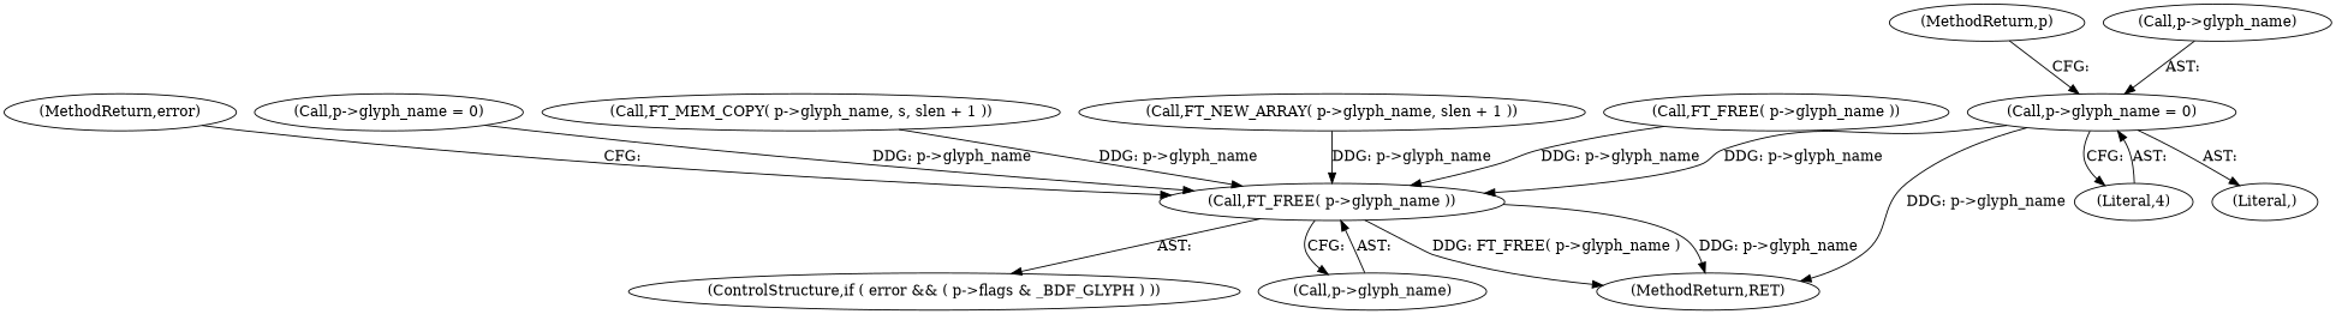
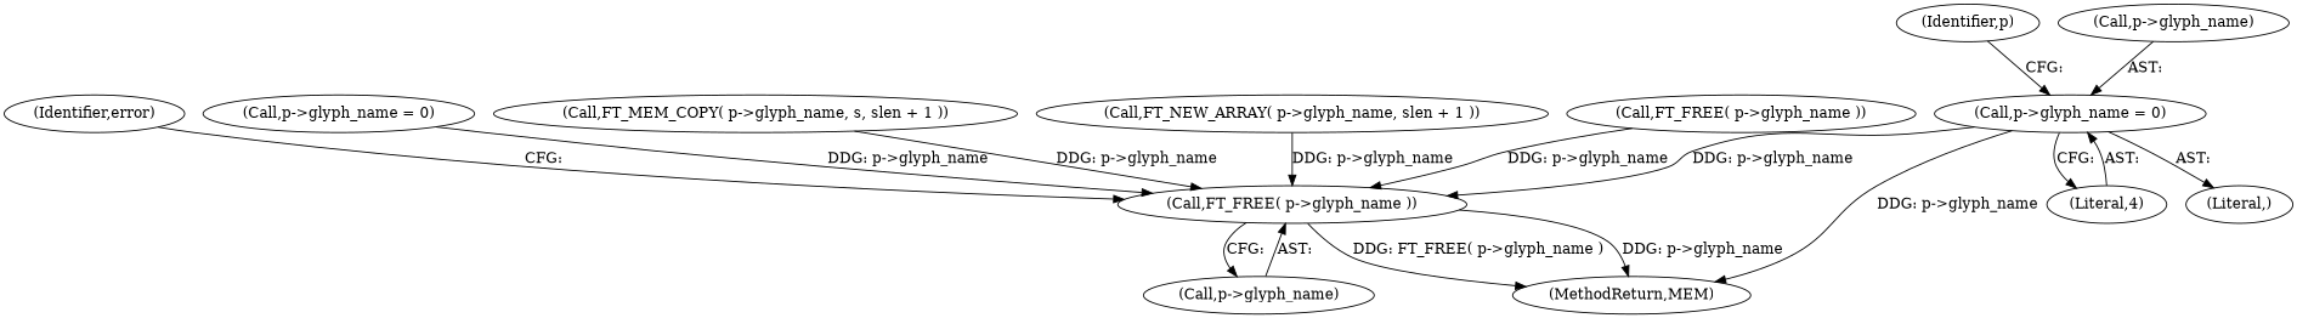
  digraph {
    n1 [label="(Call,p->glyph_name = 0)"]
    n2 [label="(Call,FT_FREE( p->glyph_name ))"]
-   n3 [label="(MethodReturn,RET)"]
+   n3 [label="(MethodReturn,MEM)"]
    n4 [label="(Literal,4)"]
    n5 [label="(Literal,)"]
-   n6 [label="(ControlStructure,if ( error && ( p->flags & _BDF_GLYPH ) ))"]
    n7 [label="(Call,p->glyph_name)"]
-   n8 [label="(MethodReturn,error)"]
-   n9 [label="(MethodReturn,p)"]
+   n8 [label="(Identifier,error)"]
+   n9 [label="(Identifier,p)"]
    n10 [label="(Call,p->glyph_name = 0)"]
    n11 [label="(Call,p->glyph_name)"]
    n12 [label="(Call,FT_MEM_COPY( p->glyph_name, s, slen + 1 ))"]
    n13 [label="(Call,FT_NEW_ARRAY( p->glyph_name, slen + 1 ))"]
    n14 [label="(Call,FT_FREE( p->glyph_name ))"]
    n1 -> n2 [label="DDG: p->glyph_name"]
    n1 -> n3 [label="DDG: p->glyph_name"]
    n1 -> n4 [label="CFG: "]
    n1 -> n5 [label="AST: "]
    n2 -> n3 [label="DDG: p->glyph_name"]
    n2 -> n3 [label="DDG: FT_FREE( p->glyph_name )"]
-   n2 -> n6 [label="AST: "]
    n2 -> n7 [label="CFG: "]
    n4 -> n1 [label="AST: "]
    n7 -> n2 [label="AST: "]
    n8 -> n2 [label="CFG: "]
    n9 -> n1 [label="CFG: "]
    n10 -> n2 [label="DDG: p->glyph_name"]
    n11 -> n1 [label="AST: "]
    n12 -> n2 [label="DDG: p->glyph_name"]
    n13 -> n2 [label="DDG: p->glyph_name"]
    n14 -> n2 [label="DDG: p->glyph_name"]
  }
